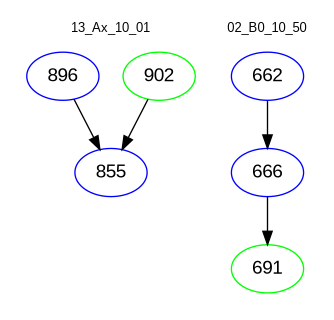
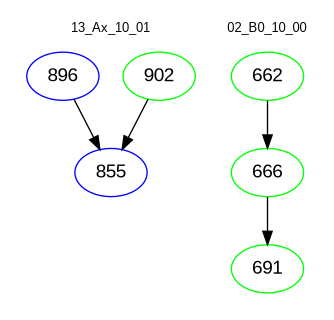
  digraph {
    fontname="Liberation Sans"
    node [color=green fontname="Liberation Sans"]
    edge [color=black fontname="Liberation Sans"]
    n1 [label=902]
    n2 [color=blue label=855]
    n3 [color=blue label=896]
-   n4 [color=blue label=662]
-   n5 [color=blue label=666]
+   n4 [label=662]
+   n5 [label=666]
    n6 [label=691]
    subgraph cluster_1 {
      color=white
      fontsize=10
      label="13_Ax_10_01"
      n1
      n2
      n3
    }
    subgraph cluster_2 {
      color=white
      fontsize=10
-     label="02_B0_10_50"
+     label="02_B0_10_00"
      n4
      n5
      n6
    }
    n1 -> n2
    n3 -> n2
    n4 -> n5
    n5 -> n6
  }
